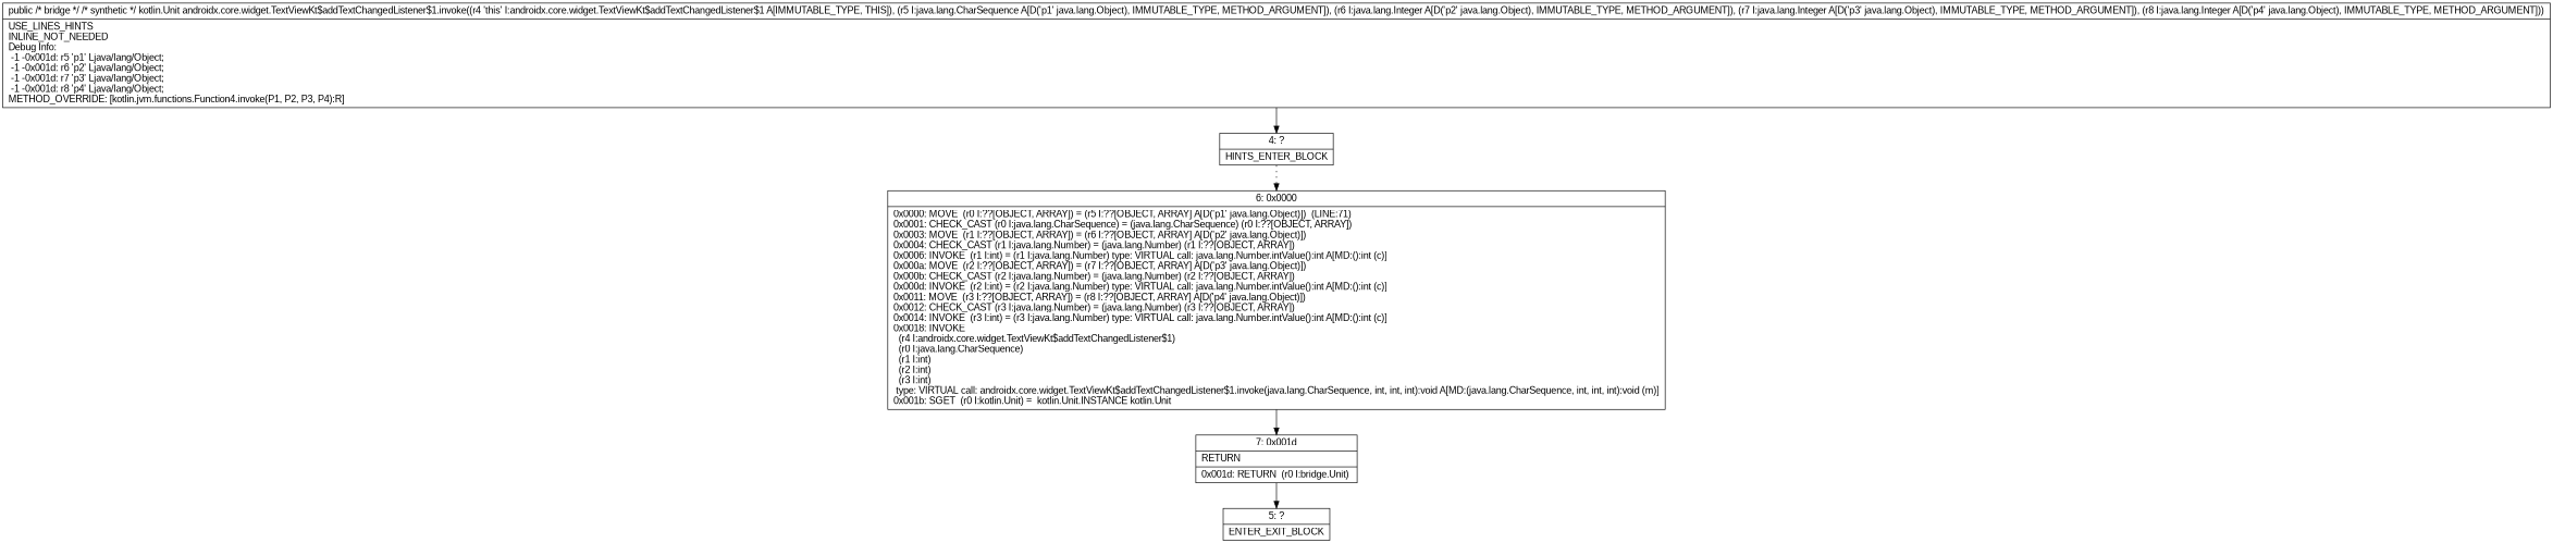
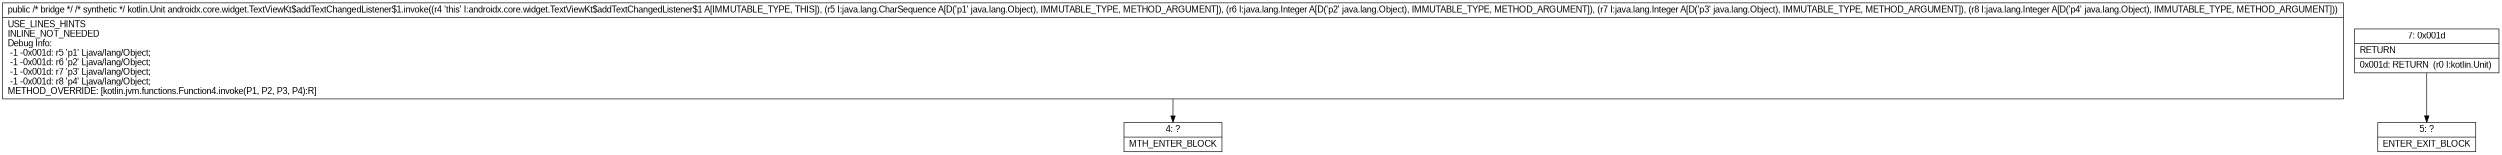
  digraph {
    fontname="Liberation Sans"
    node [fontname="Liberation Sans" shape=record]
    edge [fontname="Liberation Sans" style=solid]
-   n1 [label="{4\:\ ?|HINTS_ENTER_BLOCK\l}"]
-   n2 [label="{6\:\ 0x0000|0x0000: MOVE  (r0 I:??[OBJECT, ARRAY]) = (r5 I:??[OBJECT, ARRAY] A[D('p1' java.lang.Object)])  (LINE:71)\l0x0001: CHECK_CAST (r0 I:java.lang.CharSequence) = (java.lang.CharSequence) (r0 I:??[OBJECT, ARRAY]) \l0x0003: MOVE  (r1 I:??[OBJECT, ARRAY]) = (r6 I:??[OBJECT, ARRAY] A[D('p2' java.lang.Object)]) \l0x0004: CHECK_CAST (r1 I:java.lang.Number) = (java.lang.Number) (r1 I:??[OBJECT, ARRAY]) \l0x0006: INVOKE  (r1 I:int) = (r1 I:java.lang.Number) type: VIRTUAL call: java.lang.Number.intValue():int A[MD:():int (c)]\l0x000a: MOVE  (r2 I:??[OBJECT, ARRAY]) = (r7 I:??[OBJECT, ARRAY] A[D('p3' java.lang.Object)]) \l0x000b: CHECK_CAST (r2 I:java.lang.Number) = (java.lang.Number) (r2 I:??[OBJECT, ARRAY]) \l0x000d: INVOKE  (r2 I:int) = (r2 I:java.lang.Number) type: VIRTUAL call: java.lang.Number.intValue():int A[MD:():int (c)]\l0x0011: MOVE  (r3 I:??[OBJECT, ARRAY]) = (r8 I:??[OBJECT, ARRAY] A[D('p4' java.lang.Object)]) \l0x0012: CHECK_CAST (r3 I:java.lang.Number) = (java.lang.Number) (r3 I:??[OBJECT, ARRAY]) \l0x0014: INVOKE  (r3 I:int) = (r3 I:java.lang.Number) type: VIRTUAL call: java.lang.Number.intValue():int A[MD:():int (c)]\l0x0018: INVOKE  \l  (r4 I:androidx.core.widget.TextViewKt$addTextChangedListener$1)\l  (r0 I:java.lang.CharSequence)\l  (r1 I:int)\l  (r2 I:int)\l  (r3 I:int)\l type: VIRTUAL call: androidx.core.widget.TextViewKt$addTextChangedListener$1.invoke(java.lang.CharSequence, int, int, int):void A[MD:(java.lang.CharSequence, int, int, int):void (m)]\l0x001b: SGET  (r0 I:kotlin.Unit) =  kotlin.Unit.INSTANCE kotlin.Unit \l}"]
-   n3 [label="{7\:\ 0x001d|RETURN\l|0x001d: RETURN  (r0 I:bridge.Unit) \l}"]
+   n1 [label="{4\:\ ?|MTH_ENTER_BLOCK\l}"]
+   n3 [label="{7\:\ 0x001d|RETURN\l|0x001d: RETURN  (r0 I:kotlin.Unit) \l}"]
    n4 [label="{5\:\ ?|ENTER_EXIT_BLOCK\l}"]
    n5 [label="{public \/* bridge *\/ \/* synthetic *\/ kotlin.Unit androidx.core.widget.TextViewKt$addTextChangedListener$1.invoke((r4 'this' I:androidx.core.widget.TextViewKt$addTextChangedListener$1 A[IMMUTABLE_TYPE, THIS]), (r5 I:java.lang.CharSequence A[D('p1' java.lang.Object), IMMUTABLE_TYPE, METHOD_ARGUMENT]), (r6 I:java.lang.Integer A[D('p2' java.lang.Object), IMMUTABLE_TYPE, METHOD_ARGUMENT]), (r7 I:java.lang.Integer A[D('p3' java.lang.Object), IMMUTABLE_TYPE, METHOD_ARGUMENT]), (r8 I:java.lang.Integer A[D('p4' java.lang.Object), IMMUTABLE_TYPE, METHOD_ARGUMENT]))  | USE_LINES_HINTS\lINLINE_NOT_NEEDED\lDebug Info:\l  \-1 \-0x001d: r5 'p1' Ljava\/lang\/Object;\l  \-1 \-0x001d: r6 'p2' Ljava\/lang\/Object;\l  \-1 \-0x001d: r7 'p3' Ljava\/lang\/Object;\l  \-1 \-0x001d: r8 'p4' Ljava\/lang\/Object;\lMETHOD_OVERRIDE: [kotlin.jvm.functions.Function4.invoke(P1, P2, P3, P4):R]\l}"]
-   n1 -> n2 [style=dotted]
-   n2 -> n3
    n3 -> n4
    n5 -> n1
  }
